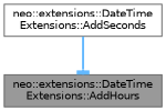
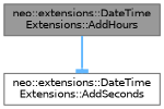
  digraph {
    rankdir=TB
    node [fontname=Helvetica fontsize=10 shape=box style=filled]
    n1 [color=gray40 fillcolor=grey60 fontcolor=black height=0.2 label="neo::extensions::DateTime\lExtensions::AddHours" width=0.4]
    n2 [color=grey40 fillcolor=white height=0.2 label="neo::extensions::DateTime\lExtensions::AddSeconds" width=0.4]
-   n2 -> n1 [color=steelblue1 fontname=Helvetica fontsize=10 labelfontname=Helvetica labelfontsize=10 style=bold arrowhead=tee]
+   n1 -> n2 [color=steelblue1 fontname=Helvetica fontsize=10 labelfontname=Helvetica labelfontsize=10 style=bold arrowhead=tee]
  }
